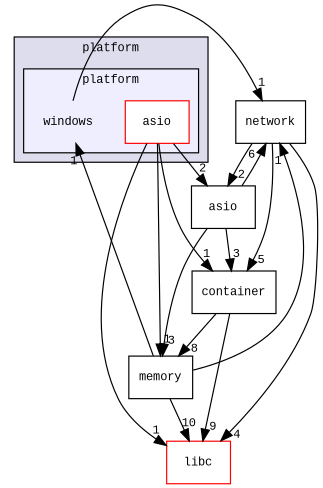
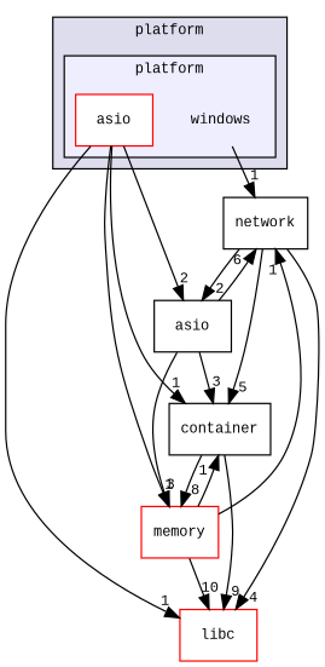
  digraph {
    compound=true
    node [fontname=CourierNew fontsize=10 shape=box]
    edge [headlabel=1 labeldistance=1.5 labelfontname=CourierNew labelfontsize=10]
    n1 [label=windows shape=plaintext]
    n2 [color=red fillcolor=white label=asio style=filled]
    n3 [color=black fillcolor=white label=network style=filled]
-   n4 [label=memory]
+   n4 [label=memory color=red]
    n5 [label=container]
    n6 [label=asio]
    n7 [color=red fillcolor=white label=libc style=filled]
    subgraph cluster_1 {
      bgcolor="#ddddee"
      fontname=CourierNew
      fontsize=10
      label=platform
      pencolor=black
      subgraph cluster_2 {
        bgcolor="#eeeeff"
        fontname=CourierNew
        fontsize=10
        label=platform
        pencolor=black
        n1
        n2
      }
    }
    n1 -> n3
    n2 -> n4
    n2 -> n5
    n2 -> n6 [headlabel=2]
    n2 -> n7
    n3 -> n5 [headlabel=5]
    n3 -> n6 [headlabel=2]
    n3 -> n7 [headlabel=4]
    n4 -> n3
-   n4 -> n1
+   n4 -> n5
    n4 -> n7 [headlabel=10]
    n5 -> n4 [headlabel=8]
    n5 -> n7 [headlabel=9]
    n6 -> n3 [headlabel=6]
    n6 -> n4 [headlabel=3]
    n6 -> n5 [headlabel=3]
  }
